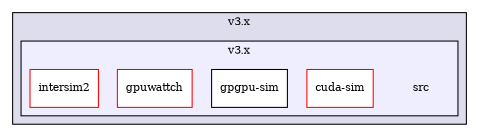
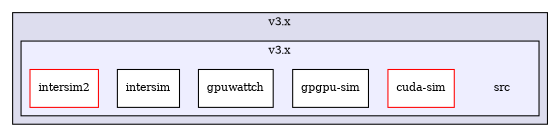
  digraph {
    compound=true
    fontname="DejaVu Serif"
    node [fontname="DejaVu Serif" fontsize=10 shape=box color=red fillcolor=white style=filled]
    n1 [label=src shape=plaintext color="" fillcolor="" style=""]
    n2 [label="cuda-sim"]
    n3 [color=black label="gpgpu-sim"]
-   n4 [label=gpuwattch]
+   n4 [color=black label=gpuwattch]
+   n5 [color=black label=intersim]
    n6 [label=intersim2]
    subgraph cluster_1 {
      bgcolor="#ddddee"
      fontsize=10
      label="v3.x"
      pencolor=black
      subgraph cluster_2 {
        bgcolor="#eeeeff"
        fontsize=10
        pencolor=black
        n1
        n2
        n3
        n4
+       n5
        n6
      }
    }
  }
